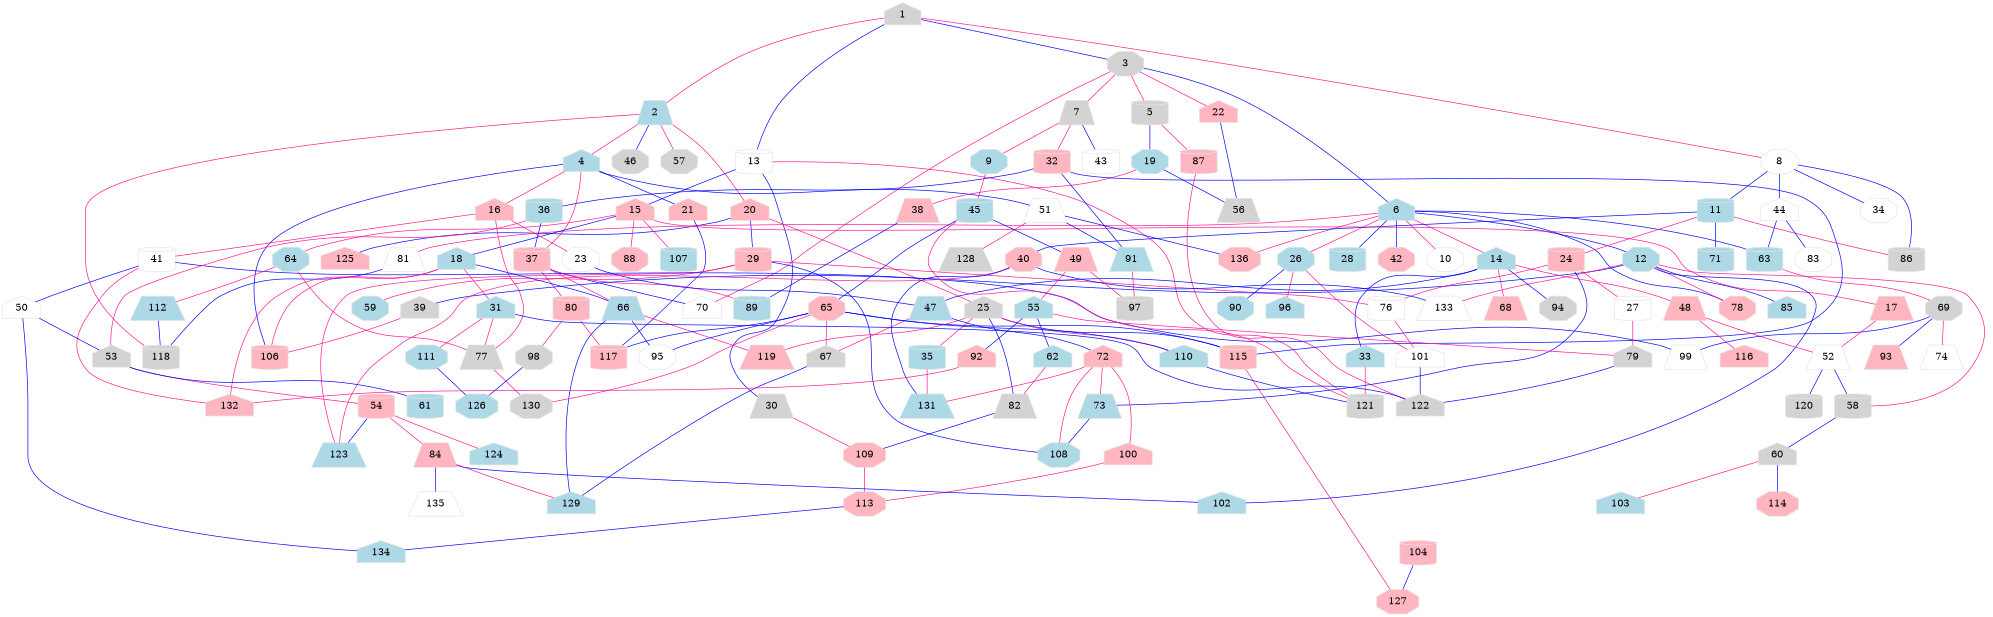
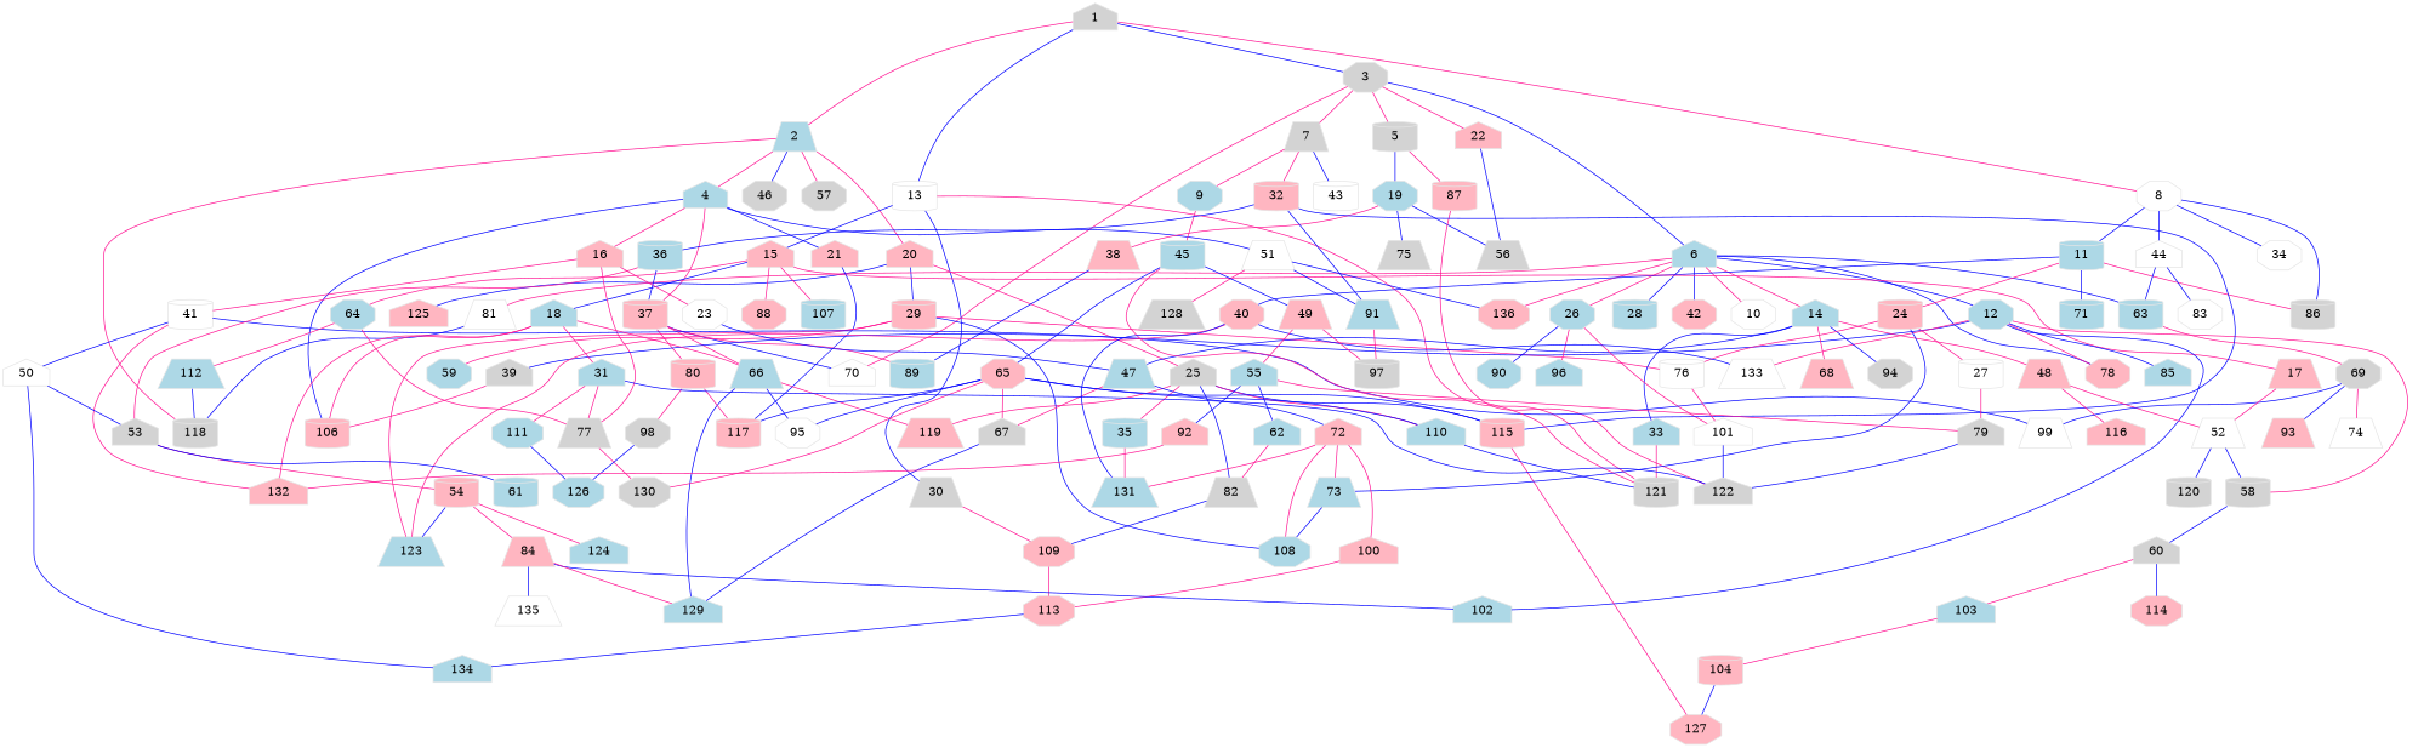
  graph {
    node [color=gray90 fillcolor=lightblue shape=house style=filled]
    edge [color=deeppink]
    1 [fillcolor=lightgrey]
    2 [shape=trapezium]
    3 [fillcolor=lightgrey shape=octagon]
    8 [fillcolor=white shape=octagon]
    13 [fillcolor=white shape=cylinder]
    4
    20 [fillcolor=lightpink]
    46 [fillcolor=lightgrey shape=octagon]
    57 [fillcolor=lightgrey shape=octagon]
    118 [fillcolor=lightgrey shape=cylinder]
    5 [fillcolor=lightgrey shape=cylinder]
    6
    7 [fillcolor=lightgrey shape=trapezium]
    22 [fillcolor=lightpink]
    70 [fillcolor=white]
    11 [shape=cylinder]
    34 [fillcolor=white shape=octagon]
    44 [fillcolor=white]
    86 [fillcolor=lightgrey shape=cylinder]
    15 [fillcolor=lightpink]
    30 [fillcolor=lightgrey shape=trapezium]
    121 [fillcolor=lightgrey shape=cylinder]
    94 [fillcolor=lightgrey shape=octagon]
    16 [fillcolor=lightpink]
    21 [fillcolor=lightpink]
    37 [fillcolor=lightpink shape=cylinder]
    51 [fillcolor=white shape=trapezium]
    106 [fillcolor=lightpink shape=cylinder]
    25 [fillcolor=lightgrey]
    29 [fillcolor=lightpink shape=cylinder]
    125 [fillcolor=lightpink]
    19 [shape=octagon]
    87 [fillcolor=lightpink shape=cylinder]
    10 [fillcolor=white shape=octagon]
    12 [shape=octagon]
    14
    26 [shape=octagon]
    28 [shape=cylinder]
    42 [fillcolor=lightpink shape=octagon]
    63 [shape=cylinder]
    78 [fillcolor=lightpink shape=octagon]
    81 [fillcolor=white shape=trapezium]
    136 [fillcolor=lightpink shape=octagon]
    9 [shape=octagon]
    32 [fillcolor=lightpink shape=cylinder]
    43 [fillcolor=white shape=cylinder]
    56 [fillcolor=lightgrey shape=trapezium]
    23 [fillcolor=white shape=octagon]
    41 [fillcolor=white shape=cylinder]
    77 [fillcolor=lightgrey shape=trapezium]
    117 [fillcolor=lightpink shape=cylinder]
    66 [shape=trapezium]
    80 [fillcolor=lightpink shape=cylinder]
    89 [shape=cylinder]
    91 [shape=trapezium]
    128 [fillcolor=lightgrey shape=trapezium]
    38 [fillcolor=lightpink shape=trapezium]
+   75 [fillcolor=lightgrey shape=trapezium]
    122 [fillcolor=lightgrey]
    39 [fillcolor=lightgrey]
    58 [fillcolor=lightgrey shape=cylinder]
    85
    102
    133 [fillcolor=white shape=trapezium]
    33
    47 [shape=trapezium]
    48 [fillcolor=lightpink shape=trapezium]
    68 [fillcolor=lightpink shape=trapezium]
    90 [shape=octagon]
    96
    101 [fillcolor=white]
    69 [fillcolor=lightgrey shape=octagon]
    45 [shape=cylinder]
    115 [fillcolor=lightpink shape=cylinder]
    36 [shape=cylinder]
    24 [fillcolor=lightpink shape=cylinder]
    40 [fillcolor=lightpink shape=octagon]
    71 [shape=cylinder]
    83 [fillcolor=white shape=octagon]
    49 [fillcolor=lightpink shape=trapezium]
    65 [fillcolor=lightpink shape=octagon]
    27 [fillcolor=white shape=cylinder]
    73 [shape=trapezium]
    76 [fillcolor=white shape=cylinder]
    123 [shape=trapezium]
    131 [shape=trapezium]
    60 [fillcolor=lightgrey]
    17 [fillcolor=lightpink shape=trapezium]
    18
    64 [shape=octagon]
    88 [fillcolor=lightpink shape=octagon]
    107 [shape=cylinder]
    109 [fillcolor=lightpink shape=octagon]
    67 [fillcolor=lightgrey]
    72 [fillcolor=lightpink]
    52 [fillcolor=white shape=trapezium]
    116 [fillcolor=lightpink]
    31
    132 [fillcolor=lightpink]
    112 [shape=trapezium]
    50 [fillcolor=white]
    99 [fillcolor=white shape=trapezium]
    130 [fillcolor=lightgrey shape=octagon]
    120 [fillcolor=lightgrey shape=cylinder]
    111 [shape=octagon]
    119 [fillcolor=lightpink shape=trapezium]
    95 [fillcolor=white shape=octagon]
    129
    35 [shape=cylinder]
    82 [fillcolor=lightgrey shape=trapezium]
    110
    59 [shape=octagon]
    108 [shape=octagon]
    79 [fillcolor=lightgrey]
    127 [fillcolor=lightpink shape=octagon]
    113 [fillcolor=lightpink shape=octagon]
    126 [shape=octagon]
    53 [fillcolor=lightgrey]
    97 [fillcolor=lightgrey shape=cylinder]
    54 [fillcolor=lightpink shape=cylinder]
    61 [shape=cylinder]
    98 [fillcolor=lightgrey shape=octagon]
    134
    55
    100 [fillcolor=lightpink]
    62
    92 [fillcolor=lightpink]
    84 [fillcolor=lightpink shape=trapezium]
    124
    135 [fillcolor=white shape=trapezium]
    103
    114 [fillcolor=lightpink shape=octagon]
    104 [fillcolor=lightpink shape=cylinder]
    74 [fillcolor=white shape=trapezium]
    93 [fillcolor=lightpink shape=trapezium]
    1 -- 2
    1 -- 3 [color=blue]
    1 -- 8
    1 -- 13 [color=blue]
    2 -- 4
    2 -- 20
    2 -- 46 [color=blue]
    2 -- 57
    2 -- 118
    3 -- 5
    3 -- 6 [color=blue]
    3 -- 7
    3 -- 22
    3 -- 70
    8 -- 11 [color=blue]
    8 -- 34 [color=blue]
    8 -- 44 [color=blue]
    8 -- 86 [color=blue]
    13 -- 15 [color=blue]
    13 -- 30 [color=blue]
    13 -- 121
    4 -- 16
    4 -- 21 [color=blue]
    4 -- 37
    4 -- 51 [color=blue]
    4 -- 106 [color=blue]
    20 -- 25
    20 -- 29 [color=blue]
    20 -- 125 [color=blue]
    5 -- 19 [color=blue]
    5 -- 87
    6 -- 10
    6 -- 12 [color=blue]
    6 -- 14
    6 -- 26
    6 -- 28 [color=blue]
    6 -- 42 [color=blue]
    6 -- 63 [color=blue]
    6 -- 78 [color=blue]
    6 -- 81
    6 -- 136
    7 -- 9
    7 -- 32
    7 -- 43 [color=blue]
    22 -- 56 [color=blue]
    11 -- 86
    11 -- 24
    11 -- 40 [color=blue]
    11 -- 71 [color=blue]
    44 -- 63 [color=blue]
    44 -- 83 [color=blue]
    15 -- 17
    15 -- 18 [color=blue]
    15 -- 64
    15 -- 88
    15 -- 107
    30 -- 109
    16 -- 23
    16 -- 41
    16 -- 77
    21 -- 117 [color=blue]
    37 -- 70 [color=blue]
    37 -- 66
    37 -- 80
    37 -- 89
    51 -- 136 [color=blue]
    51 -- 91 [color=blue]
    51 -- 128
    25 -- 115 [color=blue]
    25 -- 119
    25 -- 35
    25 -- 82 [color=blue]
    25 -- 110
    29 -- 76
    29 -- 123
    29 -- 59
    29 -- 108 [color=blue]
    19 -- 56 [color=blue]
    19 -- 38
+   19 -- 75 [color=blue]
    87 -- 122
    12 -- 78
    12 -- 39 [color=blue]
    12 -- 58
    12 -- 85 [color=blue]
    12 -- 102 [color=blue]
    12 -- 133
    14 -- 94 [color=blue]
    14 -- 33 [color=blue]
    14 -- 47 [color=blue]
    14 -- 48
    14 -- 68
    26 -- 90 [color=blue]
    26 -- 96
    26 -- 101
    63 -- 69
    81 -- 118 [color=blue]
    9 -- 45
    32 -- 91 [color=blue]
    32 -- 115 [color=blue]
    32 -- 36 [color=blue]
    23 -- 47 [color=blue]
    41 -- 132
    41 -- 50 [color=blue]
    41 -- 99 [color=blue]
    77 -- 130
    66 -- 119
    66 -- 95 [color=blue]
    66 -- 129 [color=blue]
    80 -- 117
    80 -- 98
    91 -- 97
    38 -- 89 [color=blue]
    39 -- 106
    58 -- 60 [color=blue]
    33 -- 121
    47 -- 67
    47 -- 72 [color=blue]
    48 -- 52
    48 -- 116
    101 -- 122 [color=blue]
    69 -- 99 [color=blue]
    69 -- 74
    69 -- 93 [color=blue]
    45 -- 121
    45 -- 49 [color=blue]
    45 -- 65 [color=blue]
    115 -- 127
    36 -- 37 [color=blue]
    36 -- 53
    24 -- 27
    24 -- 73 [color=blue]
    24 -- 76
    40 -- 133 [color=blue]
    40 -- 123
    40 -- 131 [color=blue]
    49 -- 97
    49 -- 55
    65 -- 117 [color=blue]
    65 -- 115 [color=blue]
    65 -- 67
    65 -- 130
    65 -- 95 [color=blue]
    65 -- 110 [color=blue]
    27 -- 79
    73 -- 108 [color=blue]
    76 -- 101
    60 -- 103
    60 -- 114 [color=blue]
    17 -- 52
    18 -- 106
-   18 -- 66 [color=blue]
+   18 -- 66
    18 -- 31
    18 -- 132
    64 -- 77
    64 -- 112
    109 -- 113
    67 -- 129 [color=blue]
    72 -- 73
    72 -- 131
    72 -- 108
    72 -- 100
    52 -- 58 [color=blue]
    52 -- 120 [color=blue]
    31 -- 77
    31 -- 122 [color=blue]
    31 -- 111
    112 -- 118 [color=blue]
    50 -- 53 [color=blue]
    50 -- 134 [color=blue]
    111 -- 126 [color=blue]
    35 -- 131
    82 -- 109 [color=blue]
    110 -- 121 [color=blue]
    79 -- 122 [color=blue]
    113 -- 134 [color=blue]
    53 -- 54
    53 -- 61 [color=blue]
    54 -- 123 [color=blue]
    54 -- 84
    54 -- 124
    98 -- 126 [color=blue]
    55 -- 79
    55 -- 62 [color=blue]
    55 -- 92 [color=blue]
    100 -- 113
    62 -- 82
    92 -- 132
    84 -- 102 [color=blue]
    84 -- 129
    84 -- 135 [color=blue]
+   103 -- 104
    104 -- 127 [color=blue]
  }
